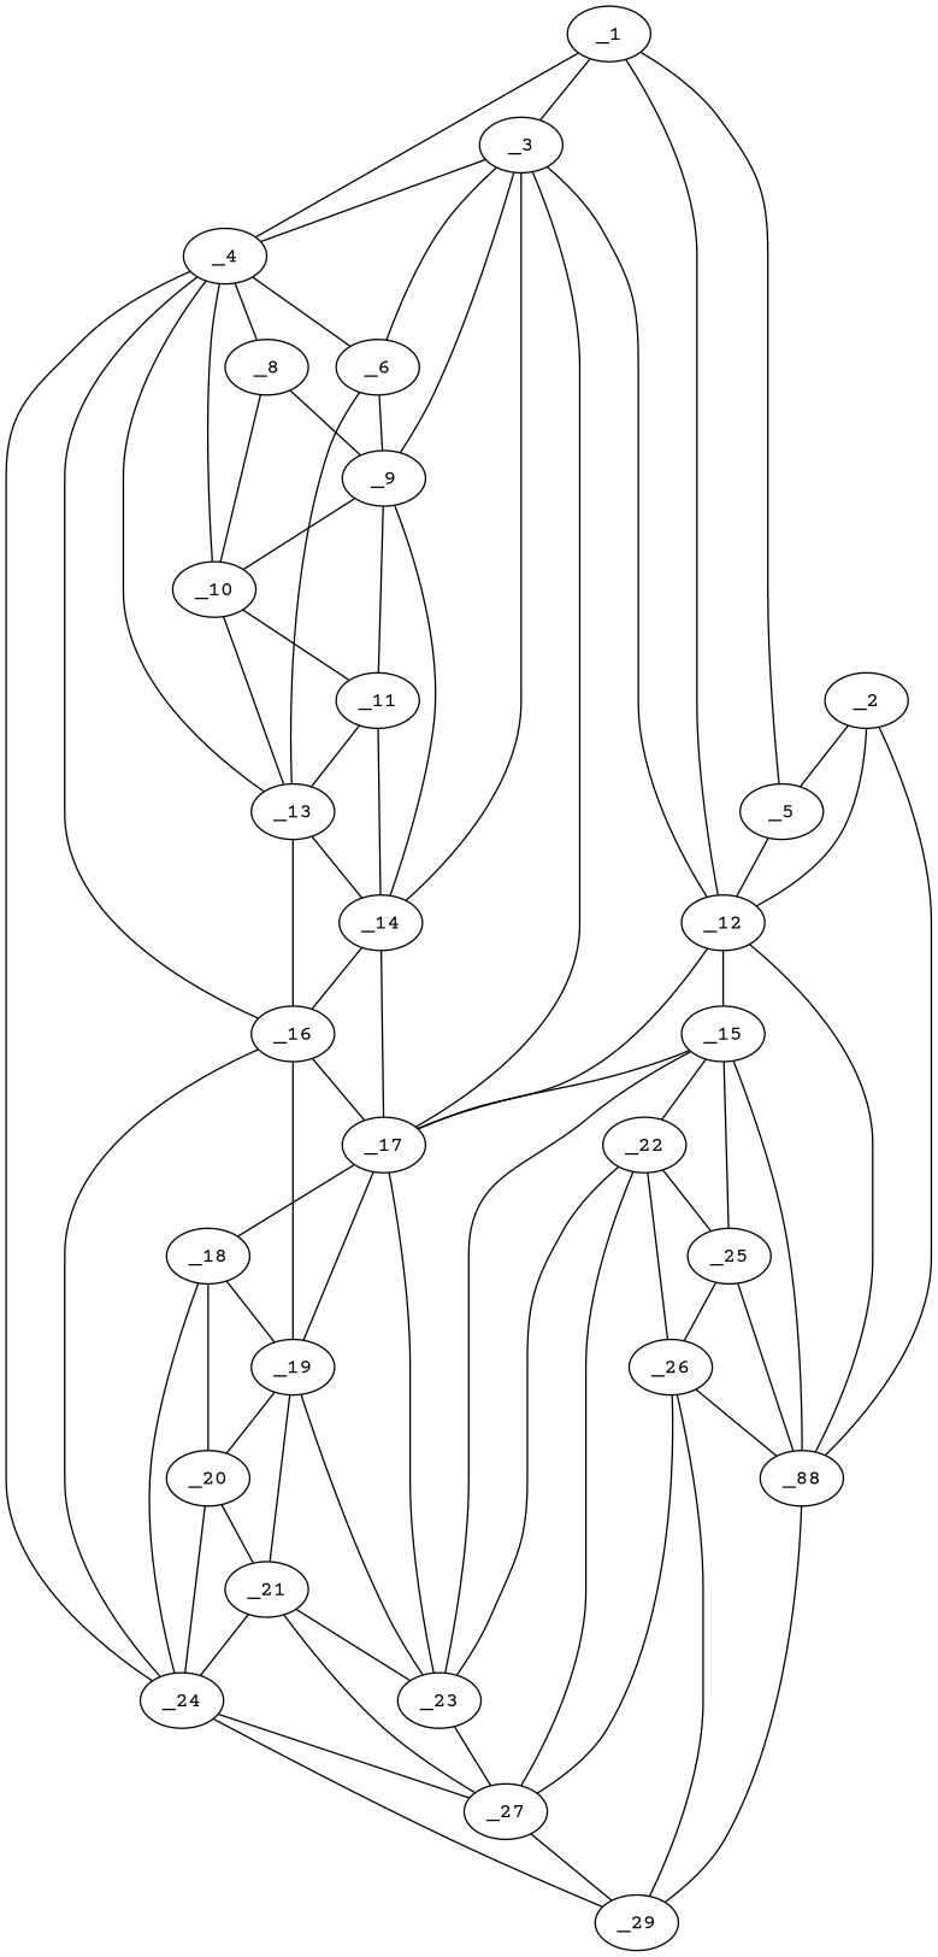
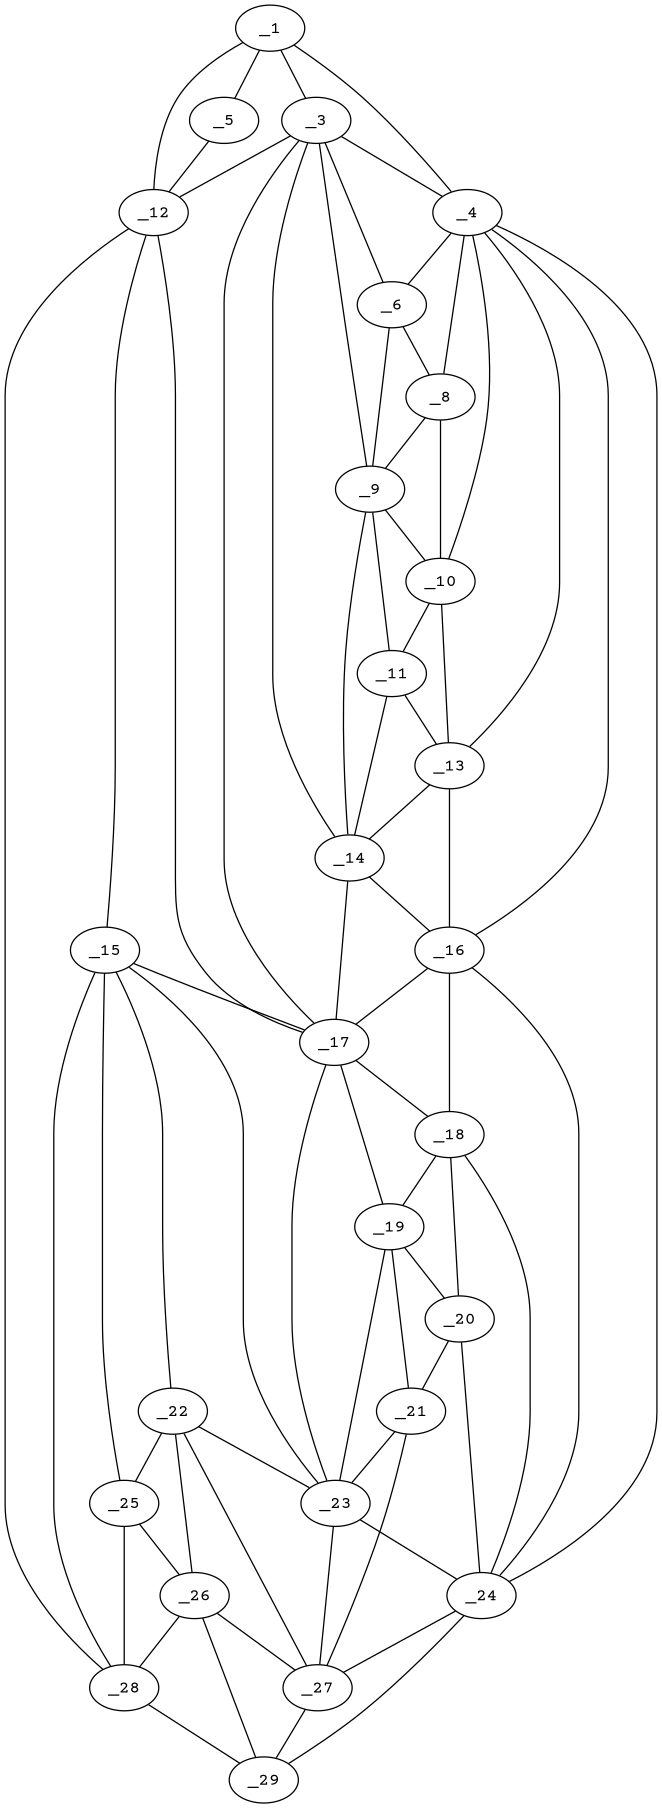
  graph {
    fontname="Courier Prime"
    node [fontname="Courier Prime" x=30 y=86]
    edge [fontname="Courier Prime" valence=2]
    _1 [x=14 y=44]
    _5 [y=14]
    _3 [x=27 y=69]
    _4 [x=28 y=100]
    _12 [x=52 y=11]
-   _2 [x=21 y=5]
-   _28 [x=114 y=9 label=_88]
+   _28 [x=114 y=9]
    _6 [y=75]
    _9 [x=39 y=79]
    _14 [x=60 y=81]
    _17 [x=66 y=79]
    _8 [x=35]
    _10 [x=44]
    _13 [x=56]
    _16 [x=63 y=88]
    _24 [x=90 y=103]
    _15 [x=63 y=12]
    _29 [x=116 y=39]
    _11 [x=46 y=83]
    _23 [x=89 y=72]
    _18 [x=72 y=89]
    _19 [x=75 y=83]
    _27 [x=112 y=44]
    _22 [x=89 y=13]
    _25 [x=103 y=11]
    _20 [x=78 y=89]
    _21 [x=87]
    _26 [x=108 y=21]
    _1 -- _5
    _1 -- _3
    _1 -- _4 [valence=1]
    _1 -- _12
    _5 -- _12 [valence=1]
    _3 -- _4 [valence=1]
    _3 -- _12
    _3 -- _6
    _3 -- _9
    _3 -- _14
    _3 -- _17
    _4 -- _6
    _4 -- _8 [valence=1]
    _4 -- _10
    _4 -- _13
    _4 -- _16
    _4 -- _24 [valence=1]
    _12 -- _28 [valence=1]
    _12 -- _17
    _12 -- _15
-   _2 -- _5
-   _2 -- _12
-   _2 -- _28 [valence=1]
    _28 -- _29 [valence=1]
    _6 -- _9
-   _6 -- _13
+   _6 -- _8
    _9 -- _14
    _9 -- _10
    _9 -- _11 [valence=1]
    _14 -- _17
    _14 -- _16 [valence=1]
    _17 -- _23
    _17 -- _18
    _17 -- _19 [valence=1]
    _8 -- _9 [valence=1]
    _8 -- _10
    _10 -- _13
    _10 -- _11 [valence=1]
    _13 -- _14 [valence=1]
    _13 -- _16
    _16 -- _17
    _16 -- _24 [valence=1]
-   _16 -- _19
+   _16 -- _18
    _24 -- _29 [valence=1]
    _24 -- _27
    _15 -- _28
    _15 -- _17 [valence=1]
    _15 -- _23
    _15 -- _22
    _15 -- _25 [valence=1]
    _11 -- _14
    _11 -- _13
    _23 -- _27
    _18 -- _24
    _18 -- _19
    _18 -- _20 [valence=1]
    _19 -- _23 [valence=1]
    _19 -- _20 [valence=1]
    _19 -- _21
    _27 -- _29 [valence=1]
    _22 -- _23
    _22 -- _27
    _22 -- _25
    _22 -- _26 [valence=1]
    _25 -- _28 [valence=1]
    _25 -- _26
    _20 -- _24
    _20 -- _21
-   _21 -- _24
+   _23 -- _24
    _21 -- _23 [valence=1]
    _21 -- _27
    _26 -- _28 [valence=1]
    _26 -- _29
    _26 -- _27 [valence=1]
  }
